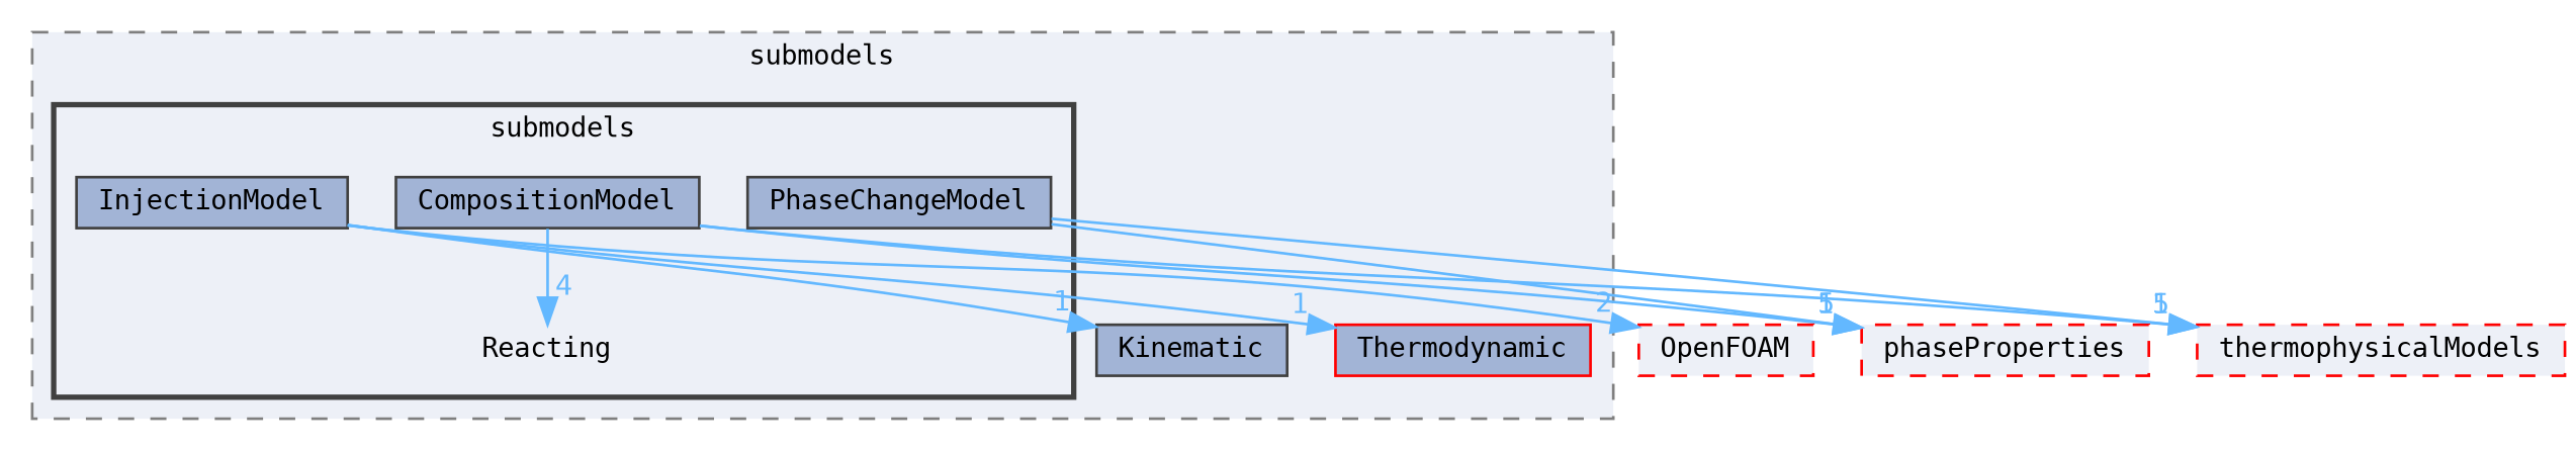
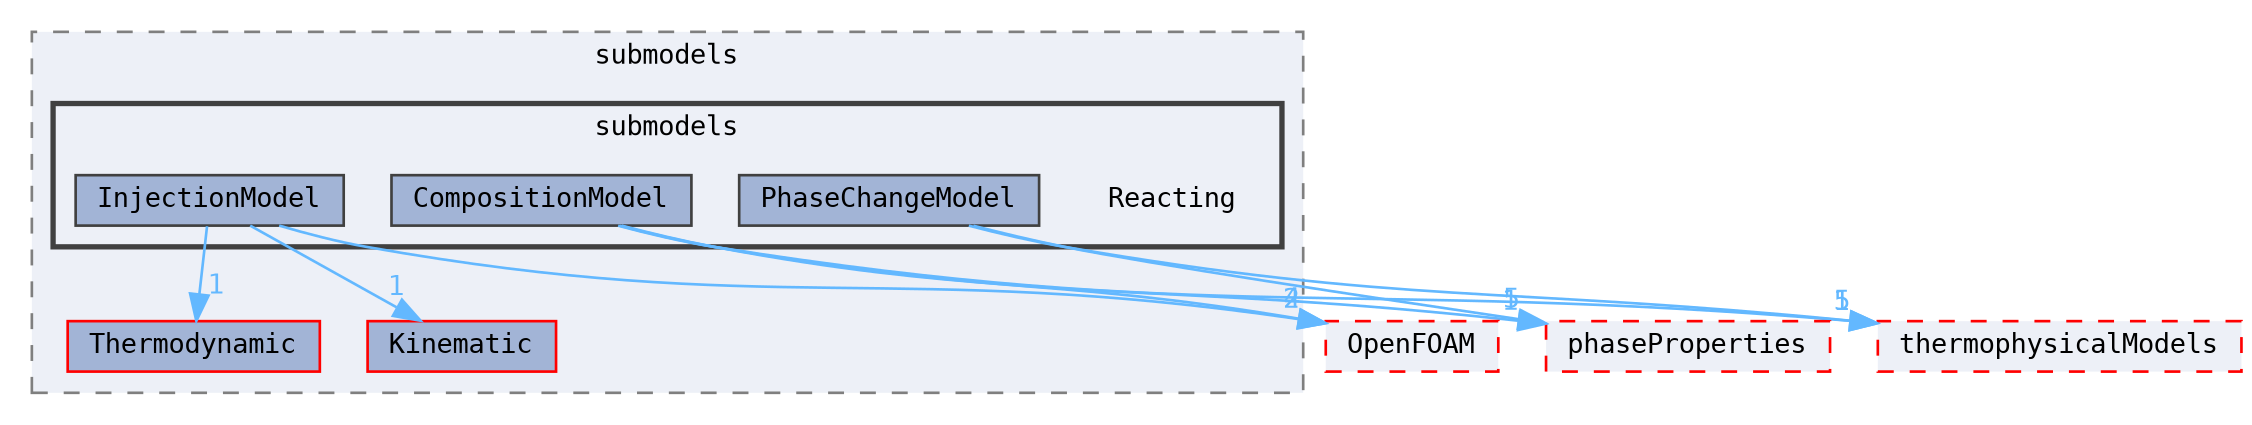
  digraph {
    compound=true
    fontname="DejaVu Sans Mono"
    node [fontname="DejaVu Sans Mono" fontsize=10 shape=box color=red fillcolor="#a2b4d6" style=filled]
    edge [color=steelblue1 fontcolor=steelblue1 fontname="DejaVu Sans Mono" fontsize=10 headlabel=1 labeldistance=1.5 labelfontname=Helvetica labelfontsize=10]
    n1 [height=0.2 label=Reacting shape=plaintext width=0.4 color="" fillcolor="" style=""]
    n2 [color=grey25 height=0.2 label=CompositionModel width=0.4]
    n3 [color=grey25 height=0.2 label=InjectionModel width=0.4]
    n4 [color=grey25 height=0.2 label=PhaseChangeModel width=0.4]
-   n5 [color=grey25 height=0.2 label=Kinematic width=0.4]
+   n5 [height=0.2 label=Kinematic width=0.4]
    n6 [height=0.2 label=Thermodynamic width=0.4]
    n7 [fillcolor="#edf0f7" height=0.2 label=thermophysicalModels style="filled,dashed" width=0.4]
    n8 [fillcolor="#edf0f7" height=0.2 label=phaseProperties style="filled,dashed" width=0.4]
    n9 [fillcolor="#edf0f7" height=0.2 label=OpenFOAM style="filled,dashed" width=0.4]
    subgraph cluster_1 {
      bgcolor="#edf0f7"
      fontsize=10
      label=submodels
      pencolor=grey50
      style="filled,dashed"
      n5
      n6
      subgraph cluster_2 {
        bgcolor="#edf0f7"
        fontsize=10
        label=submodels
        pencolor=grey25
        style="filled,bold"
        n1
        n2
        n3
        n4
      }
    }
    n2 -> n7
    n2 -> n8
-   n2 -> n1 [headlabel=4]
+   n2 -> n9 [headlabel=4]
    n3 -> n5
    n3 -> n6
    n3 -> n9 [headlabel=2]
    n4 -> n7 [headlabel=5]
    n4 -> n8 [headlabel=5]
  }
